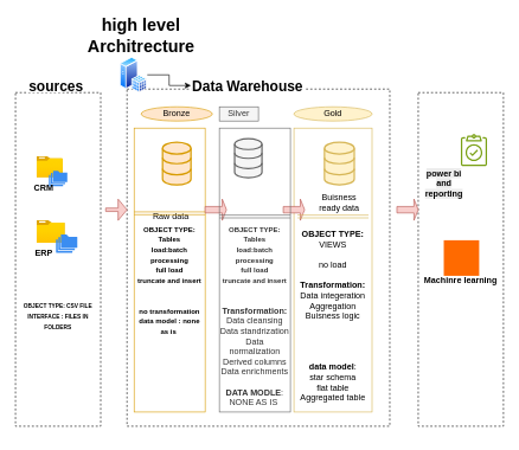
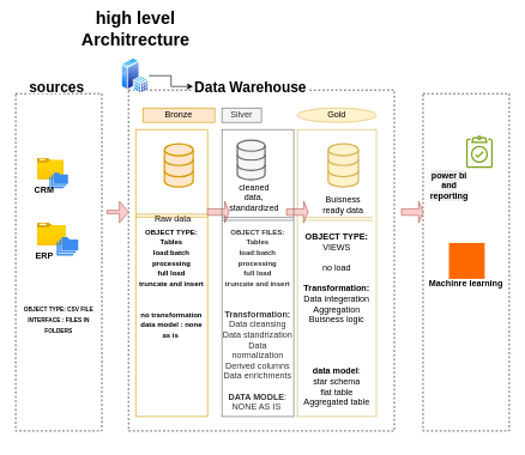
  <mxCell id="0" />
  <mxCell id="1" parent="0" />
- <mxCell id="2" value="&lt;font style=&quot;font-size: 24px;&quot;&gt;&lt;b&gt;high level Architrecture&lt;/b&gt;&lt;/font&gt;" style="text;html=1;align=center;verticalAlign=middle;whiteSpace=wrap;rounded=0;" vertex="1" parent="1"><mxGeometry x="68" y="20" width="260" height="60" as="geometry" /></mxCell>
+ <mxCell id="2" value="&lt;font style=&quot;font-size: 24px;&quot;&gt;&lt;b&gt;high level Architrecture&lt;/b&gt;&lt;/font&gt;" style="text;html=1;align=center;verticalAlign=middle;whiteSpace=wrap;rounded=0;" vertex="1" parent="1"><mxGeometry x="58" y="10" width="260" height="60" as="geometry" /></mxCell>
  <mxCell id="3" value="&lt;div&gt;&lt;br&gt;&lt;/div&gt;&lt;div&gt;&lt;br&gt;&lt;/div&gt;&lt;div&gt;&lt;br&gt;&lt;/div&gt;&lt;div&gt;&lt;br&gt;&lt;/div&gt;&lt;div&gt;&lt;br&gt;&lt;/div&gt;&lt;div&gt;&lt;br&gt;&lt;/div&gt;&lt;div&gt;&lt;br&gt;&lt;/div&gt;&lt;div&gt;&lt;br&gt;&lt;/div&gt;&lt;div&gt;&lt;br&gt;&lt;/div&gt;&lt;div&gt;&lt;br&gt;&lt;/div&gt;&lt;div&gt;&lt;br&gt;&lt;/div&gt;&lt;div&gt;&lt;font style=&quot;font-size: 8px;&quot;&gt;&lt;b&gt;OBJECT TYPE: CSV FILE&lt;/b&gt;&lt;/font&gt;&lt;/div&gt;&lt;div&gt;&lt;font style=&quot;font-size: 8px;&quot;&gt;&lt;b&gt;INTERFACE : FILES IN FOLDERS&lt;/b&gt;&lt;/font&gt;&lt;/div&gt;" style="rounded=0;whiteSpace=wrap;html=1;fillColor=none;strokeColor=default;dashed=1;" vertex="1" parent="1"><mxGeometry x="20.94" y="130" width="120" height="470" as="geometry" /></mxCell>
  <mxCell id="4" value="&lt;h4&gt;sources&lt;/h4&gt;" style="rounded=0;whiteSpace=wrap;html=1;align=left;strokeColor=none;dashed=1;fontSize=20;" vertex="1" parent="1"><mxGeometry x="38" y="110" width="50" height="20" as="geometry" /></mxCell>
  <mxCell id="5" value="" style="rounded=0;whiteSpace=wrap;html=1;fillColor=none;strokeColor=default;dashed=1;" vertex="1" parent="1"><mxGeometry x="178" y="125" width="370" height="475" as="geometry" /></mxCell>
  <mxCell id="6" value="&lt;h4&gt;Data Warehouse&lt;/h4&gt;" style="rounded=0;whiteSpace=wrap;html=1;align=left;strokeColor=none;dashed=1;fontSize=20;" vertex="1" parent="1"><mxGeometry x="268" y="110" width="160" height="20" as="geometry" /></mxCell>
  <mxCell id="7" value="&lt;div&gt;&lt;b&gt;&lt;br&gt;&lt;/b&gt;&lt;/div&gt;&lt;div&gt;&lt;b&gt;&lt;br&gt;&lt;/b&gt;&lt;/div&gt;&lt;div&gt;&lt;b&gt;&lt;br&gt;&lt;/b&gt;&lt;/div&gt;&lt;div&gt;&lt;b&gt;&lt;br&gt;&lt;/b&gt;&lt;/div&gt;&lt;div&gt;&lt;b&gt;Machinre learning&lt;/b&gt;&lt;/div&gt;" style="rounded=0;whiteSpace=wrap;html=1;fillColor=none;strokeColor=default;dashed=1;" vertex="1" parent="1"><mxGeometry x="588" y="130" width="120" height="470" as="geometry" /></mxCell>
- <mxCell id="8" value="Bronze" style="ellipse;whiteSpace=wrap;html=1;fillColor=#ffe6cc;strokeColor=#d79b00;" vertex="1" parent="1"><mxGeometry x="198" y="150" width="100" height="20" as="geometry" /></mxCell>
+ <mxCell id="8" value="Bronze" style="rounded=0;whiteSpace=wrap;html=1;fillColor=#ffe6cc;strokeColor=#d79b00;" vertex="1" parent="1"><mxGeometry x="198" y="150" width="100" height="20" as="geometry" /></mxCell>
  <mxCell id="9" value="Silver" style="rounded=0;whiteSpace=wrap;html=1;fillColor=#f5f5f5;strokeColor=#666666;fontColor=#333333;" vertex="1" parent="1"><mxGeometry x="308" y="150" width="55" height="20" as="geometry" /></mxCell>
  <mxCell id="10" value="Gold" style="ellipse;whiteSpace=wrap;html=1;fillColor=#fff2cc;strokeColor=#d6b656;" vertex="1" parent="1"><mxGeometry x="413" y="150" width="110" height="20" as="geometry" /></mxCell>
  <mxCell id="11" value="&lt;div&gt;&lt;font style=&quot;font-size: 10px;&quot;&gt;&lt;b style=&quot;&quot;&gt;&lt;br&gt;&lt;/b&gt;&lt;/font&gt;&lt;/div&gt;&lt;div&gt;&lt;font style=&quot;font-size: 10px;&quot;&gt;&lt;b style=&quot;&quot;&gt;&lt;br&gt;&lt;/b&gt;&lt;/font&gt;&lt;/div&gt;&lt;div&gt;&lt;font style=&quot;font-size: 10px;&quot;&gt;&lt;b style=&quot;&quot;&gt;OBJECT TYPE: Tables&lt;/b&gt;&lt;/font&gt;&lt;/div&gt;&lt;div&gt;&lt;font style=&quot;font-size: 10px;&quot;&gt;&lt;b&gt;load:batch processing&lt;/b&gt;&lt;/font&gt;&lt;/div&gt;&lt;div&gt;&lt;font style=&quot;font-size: 10px;&quot;&gt;&lt;b&gt;full load&lt;/b&gt;&lt;/font&gt;&lt;/div&gt;&lt;div&gt;&lt;font style=&quot;font-size: 10px;&quot;&gt;&lt;b&gt;truncate and insert&lt;/b&gt;&lt;/font&gt;&lt;/div&gt;&lt;div&gt;&lt;br&gt;&lt;/div&gt;&lt;div&gt;&lt;br&gt;&lt;/div&gt;&lt;div&gt;&lt;b style=&quot;&quot;&gt;&lt;font style=&quot;font-size: 10px;&quot;&gt;no transformation&lt;/font&gt;&lt;/b&gt;&lt;/div&gt;&lt;div&gt;&lt;b style=&quot;&quot;&gt;&lt;font style=&quot;font-size: 10px;&quot;&gt;data model : none as is&amp;nbsp;&lt;/font&gt;&lt;/b&gt;&lt;/div&gt;" style="rounded=0;whiteSpace=wrap;html=1;fillColor=none;strokeColor=#d79b00;" vertex="1" parent="1"><mxGeometry x="188" y="180" width="100" height="400" as="geometry" /></mxCell>
  <mxCell id="12" value="&lt;div&gt;&lt;b&gt;&lt;br&gt;&lt;/b&gt;&lt;/div&gt;&lt;b&gt;&lt;div&gt;&lt;b&gt;&lt;br&gt;&lt;/b&gt;&lt;/div&gt;&lt;div&gt;&lt;b&gt;&lt;br&gt;&lt;/b&gt;&lt;/div&gt;&lt;div&gt;&lt;b&gt;&lt;br&gt;&lt;/b&gt;&lt;/div&gt;&lt;div&gt;&lt;b&gt;&lt;br&gt;&lt;/b&gt;&lt;/div&gt;&lt;div&gt;&lt;b&gt;&lt;br&gt;&lt;/b&gt;&lt;/div&gt;&lt;div&gt;&lt;b&gt;&lt;br&gt;&lt;/b&gt;&lt;/div&gt;&lt;div&gt;&lt;b&gt;&lt;br&gt;&lt;/b&gt;&lt;/div&gt;&lt;div&gt;&lt;b&gt;&lt;br&gt;&lt;/b&gt;&lt;/div&gt;OBJECT TYPE:&lt;/b&gt; VIEWS&lt;div&gt;&lt;br&gt;&lt;/div&gt;&lt;div&gt;no load&lt;/div&gt;&lt;div&gt;&lt;br&gt;&lt;/div&gt;&lt;div&gt;&lt;b&gt;Transformation:&lt;/b&gt;&lt;/div&gt;&lt;div&gt;Data integeration&lt;/div&gt;&lt;div&gt;Aggregation&lt;/div&gt;&lt;div&gt;Buisness logic&lt;/div&gt;&lt;div&gt;&lt;br&gt;&lt;/div&gt;&lt;div&gt;&lt;br&gt;&lt;/div&gt;&lt;div&gt;&lt;br&gt;&lt;/div&gt;&lt;div&gt;&lt;br&gt;&lt;/div&gt;&lt;div&gt;&lt;b&gt;data model&lt;/b&gt;:&lt;/div&gt;&lt;div&gt;star schema&lt;/div&gt;&lt;div&gt;flat table&lt;/div&gt;&lt;div&gt;Aggregated table&lt;/div&gt;" style="rounded=0;whiteSpace=wrap;html=1;fillColor=none;strokeColor=#d6b656;" vertex="1" parent="1"><mxGeometry x="413" y="180" width="110" height="400" as="geometry" /></mxCell>
  <mxCell id="13" value="" style="image;aspect=fixed;html=1;points=[];align=center;fontSize=12;image=img/lib/azure2/general/Folder_Blank.svg;" vertex="1" parent="1"><mxGeometry x="51" y="220" width="37" height="30.03" as="geometry" /></mxCell>
  <mxCell id="14" value="" style="sketch=0;html=1;aspect=fixed;strokeColor=none;shadow=0;fillColor=#3B8DF1;verticalAlign=top;labelPosition=center;verticalLabelPosition=bottom;shape=mxgraph.gcp2.folders" vertex="1" parent="1"><mxGeometry x="68" y="240" width="25.88" height="22" as="geometry" /></mxCell>
  <mxCell id="15" value="" style="image;aspect=fixed;html=1;points=[];align=center;fontSize=12;image=img/lib/azure2/general/Folder_Blank.svg;" vertex="1" parent="1"><mxGeometry x="51" y="310" width="40" height="32.46" as="geometry" /></mxCell>
  <mxCell id="16" value="" style="sketch=0;html=1;aspect=fixed;strokeColor=none;shadow=0;fillColor=#3B8DF1;verticalAlign=top;labelPosition=center;verticalLabelPosition=bottom;shape=mxgraph.gcp2.folders" vertex="1" parent="1"><mxGeometry x="78" y="330" width="30" height="25.5" as="geometry" /></mxCell>
  <mxCell id="17" value="&lt;b&gt;ERP&lt;/b&gt;" style="text;strokeColor=none;align=center;fillColor=none;html=1;verticalAlign=middle;whiteSpace=wrap;rounded=0;" vertex="1" parent="1"><mxGeometry x="31" y="342.46" width="60" height="30" as="geometry" /></mxCell>
  <mxCell id="18" value="&lt;b&gt;CRM&lt;/b&gt;" style="text;strokeColor=none;align=center;fillColor=none;html=1;verticalAlign=middle;whiteSpace=wrap;rounded=0;" vertex="1" parent="1"><mxGeometry x="31" y="250.03" width="60" height="30" as="geometry" /></mxCell>
  <mxCell id="19" value="" style="html=1;verticalLabelPosition=bottom;align=center;labelBackgroundColor=#ffffff;verticalAlign=top;strokeWidth=2;strokeColor=#d79b00;shadow=0;dashed=0;shape=mxgraph.ios7.icons.data;fillColor=#ffe6cc;" vertex="1" parent="1"><mxGeometry x="228" y="200" width="40" height="60" as="geometry" /></mxCell>
  <mxCell id="20" value="" style="html=1;verticalLabelPosition=bottom;align=center;labelBackgroundColor=#ffffff;verticalAlign=top;strokeWidth=2;strokeColor=#666666;shadow=0;dashed=0;shape=mxgraph.ios7.icons.data;fillColor=#f5f5f5;fontColor=#333333;" vertex="1" parent="1"><mxGeometry x="329.5" y="195" width="38.5" height="55" as="geometry" /></mxCell>
  <mxCell id="21" value="" style="html=1;verticalLabelPosition=bottom;align=center;labelBackgroundColor=#ffffff;verticalAlign=top;strokeWidth=2;strokeColor=#d6b656;shadow=0;dashed=0;shape=mxgraph.ios7.icons.data;fillColor=#fff2cc;" vertex="1" parent="1"><mxGeometry x="456" y="200" width="42" height="60" as="geometry" /></mxCell>
  <mxCell id="22" value="" style="shape=singleArrow;whiteSpace=wrap;html=1;fillColor=#f8cecc;strokeColor=#b85450;arrowWidth=0.16;arrowSize=0.418;" vertex="1" parent="1"><mxGeometry x="148" y="280.03" width="30" height="30" as="geometry" /></mxCell>
  <mxCell id="23" value="" style="shape=singleArrow;whiteSpace=wrap;html=1;fillColor=#f8cecc;strokeColor=#b85450;" vertex="1" parent="1"><mxGeometry x="558" y="280" width="30" height="30" as="geometry" /></mxCell>
  <mxCell id="24" value="" style="shape=singleArrow;whiteSpace=wrap;html=1;fillColor=#f8cecc;strokeColor=#b85450;" vertex="1" parent="1"><mxGeometry x="288" y="280" width="30" height="30" as="geometry" /></mxCell>
  <mxCell id="25" value="" style="shape=singleArrow;whiteSpace=wrap;html=1;fillColor=#f8cecc;strokeColor=#b85450;" vertex="1" parent="1"><mxGeometry x="398" y="280" width="30" height="30" as="geometry" /></mxCell>
  <mxCell id="26" value="Raw data" style="text;strokeColor=none;align=center;fillColor=none;html=1;verticalAlign=middle;whiteSpace=wrap;rounded=0;" vertex="1" parent="1"><mxGeometry x="210" y="290" width="60" height="30" as="geometry" /></mxCell>
+ <mxCell id="27" value="cleaned data, standardized" style="text;strokeColor=none;align=center;fillColor=none;html=1;verticalAlign=middle;whiteSpace=wrap;rounded=0;" vertex="1" parent="1"><mxGeometry x="323" y="260" width="60" height="30" as="geometry" /></mxCell>
  <mxCell id="28" value="Buisness ready data" style="text;strokeColor=none;align=center;fillColor=none;html=1;verticalAlign=middle;whiteSpace=wrap;rounded=0;" vertex="1" parent="1"><mxGeometry x="447" y="270" width="60" height="30" as="geometry" /></mxCell>
  <mxCell id="29" value="" style="shape=link;html=1;rounded=0;fillColor=#ffe6cc;strokeColor=#d79b00;" edge="1" parent="1"><mxGeometry width="100" relative="1" as="geometry"><mxPoint x="188" y="300" as="sourcePoint" /><mxPoint x="288" y="300" as="targetPoint" /></mxGeometry></mxCell>
  <mxCell id="30" value="" style="shape=link;html=1;rounded=0;fillColor=#f5f5f5;strokeColor=#666666;width=-2;" edge="1" parent="1" source="32"><mxGeometry width="100" relative="1" as="geometry"><mxPoint x="308" y="310.03" as="sourcePoint" /><mxPoint x="408" y="310.03" as="targetPoint" /></mxGeometry></mxCell>
  <mxCell id="31" value="" style="shape=link;html=1;rounded=0;fillColor=#f5f5f5;strokeColor=#666666;width=-2;" edge="1" parent="1" target="32"><mxGeometry width="100" relative="1" as="geometry"><mxPoint x="308" y="310.03" as="sourcePoint" /><mxPoint x="408" y="310.03" as="targetPoint" /></mxGeometry></mxCell>
- <mxCell id="32" value="&lt;br&gt;&lt;div style=&quot;forced-color-adjust: none;&quot;&gt;&lt;font style=&quot;forced-color-adjust: none; font-size: 10px;&quot;&gt;&lt;b style=&quot;forced-color-adjust: none;&quot;&gt;&lt;br&gt;&lt;/b&gt;&lt;/font&gt;&lt;/div&gt;&lt;div style=&quot;forced-color-adjust: none;&quot;&gt;&lt;font style=&quot;forced-color-adjust: none; font-size: 10px;&quot;&gt;&lt;b style=&quot;forced-color-adjust: none;&quot;&gt;&lt;br&gt;&lt;/b&gt;&lt;/font&gt;&lt;/div&gt;&lt;div style=&quot;forced-color-adjust: none;&quot;&gt;&lt;font style=&quot;forced-color-adjust: none; font-size: 10px;&quot;&gt;&lt;b style=&quot;forced-color-adjust: none;&quot;&gt;&lt;br&gt;&lt;/b&gt;&lt;/font&gt;&lt;/div&gt;&lt;div style=&quot;forced-color-adjust: none;&quot;&gt;&lt;font style=&quot;forced-color-adjust: none; font-size: 10px;&quot;&gt;&lt;b style=&quot;forced-color-adjust: none;&quot;&gt;&lt;br&gt;&lt;/b&gt;&lt;/font&gt;&lt;/div&gt;&lt;div style=&quot;forced-color-adjust: none;&quot;&gt;&lt;font style=&quot;forced-color-adjust: none; font-size: 10px;&quot;&gt;&lt;b style=&quot;forced-color-adjust: none;&quot;&gt;&lt;br&gt;&lt;/b&gt;&lt;/font&gt;&lt;/div&gt;&lt;div style=&quot;forced-color-adjust: none;&quot;&gt;&lt;font style=&quot;forced-color-adjust: none; font-size: 10px;&quot;&gt;&lt;b style=&quot;forced-color-adjust: none;&quot;&gt;&lt;br&gt;&lt;/b&gt;&lt;/font&gt;&lt;/div&gt;&lt;div style=&quot;forced-color-adjust: none;&quot;&gt;&lt;font style=&quot;forced-color-adjust: none; font-size: 10px;&quot;&gt;&lt;b style=&quot;forced-color-adjust: none;&quot;&gt;&lt;br&gt;&lt;/b&gt;&lt;/font&gt;&lt;/div&gt;&lt;div style=&quot;forced-color-adjust: none;&quot;&gt;&lt;font style=&quot;forced-color-adjust: none; font-size: 10px;&quot;&gt;&lt;b style=&quot;forced-color-adjust: none;&quot;&gt;&lt;br&gt;&lt;/b&gt;&lt;/font&gt;&lt;/div&gt;&lt;div style=&quot;forced-color-adjust: none;&quot;&gt;&lt;font style=&quot;forced-color-adjust: none; font-size: 10px;&quot;&gt;&lt;b style=&quot;forced-color-adjust: none;&quot;&gt;&lt;br&gt;&lt;/b&gt;&lt;/font&gt;&lt;/div&gt;&lt;div style=&quot;forced-color-adjust: none;&quot;&gt;&lt;font style=&quot;forced-color-adjust: none; font-size: 10px;&quot;&gt;&lt;b style=&quot;forced-color-adjust: none;&quot;&gt;&lt;br&gt;&lt;/b&gt;&lt;/font&gt;&lt;/div&gt;&lt;div style=&quot;forced-color-adjust: none;&quot;&gt;&lt;font style=&quot;forced-color-adjust: none; font-size: 10px;&quot;&gt;&lt;b style=&quot;forced-color-adjust: none;&quot;&gt;&lt;br&gt;&lt;/b&gt;&lt;/font&gt;&lt;/div&gt;&lt;div style=&quot;forced-color-adjust: none;&quot;&gt;&lt;font style=&quot;forced-color-adjust: none; font-size: 10px;&quot;&gt;&lt;b style=&quot;forced-color-adjust: none;&quot;&gt;&lt;br&gt;&lt;/b&gt;&lt;/font&gt;&lt;/div&gt;&lt;div style=&quot;forced-color-adjust: none;&quot;&gt;&lt;font style=&quot;forced-color-adjust: none; font-size: 10px;&quot;&gt;&lt;span style=&quot;forced-color-adjust: none;&quot;&gt;&lt;b&gt;OBJECT TYPE:&lt;/b&gt;&lt;/span&gt;&lt;b style=&quot;forced-color-adjust: none;&quot;&gt; Tables&lt;/b&gt;&lt;/font&gt;&lt;/div&gt;&lt;div style=&quot;forced-color-adjust: none;&quot;&gt;&lt;font style=&quot;forced-color-adjust: none; font-size: 10px;&quot;&gt;&lt;b style=&quot;forced-color-adjust: none;&quot;&gt;load:batch processing&lt;/b&gt;&lt;/font&gt;&lt;/div&gt;&lt;div style=&quot;forced-color-adjust: none;&quot;&gt;&lt;font style=&quot;forced-color-adjust: none; font-size: 10px;&quot;&gt;&lt;b style=&quot;forced-color-adjust: none;&quot;&gt;full load&lt;/b&gt;&lt;/font&gt;&lt;/div&gt;&lt;div style=&quot;forced-color-adjust: none;&quot;&gt;&lt;font style=&quot;forced-color-adjust: none; font-size: 10px;&quot;&gt;&lt;b style=&quot;forced-color-adjust: none;&quot;&gt;truncate and insert&lt;/b&gt;&lt;/font&gt;&lt;/div&gt;&lt;div style=&quot;forced-color-adjust: none;&quot;&gt;&lt;font style=&quot;forced-color-adjust: none; font-size: 10px;&quot;&gt;&lt;b style=&quot;forced-color-adjust: none;&quot;&gt;&lt;br&gt;&lt;/b&gt;&lt;/font&gt;&lt;/div&gt;&lt;div style=&quot;forced-color-adjust: none;&quot;&gt;&lt;font style=&quot;forced-color-adjust: none; font-size: 10px;&quot;&gt;&lt;b style=&quot;forced-color-adjust: none;&quot;&gt;&lt;br&gt;&lt;/b&gt;&lt;/font&gt;&lt;/div&gt;&lt;div style=&quot;forced-color-adjust: none;&quot;&gt;&lt;b&gt;Transformation:&lt;/b&gt;&lt;/div&gt;&lt;div style=&quot;forced-color-adjust: none;&quot;&gt;Data cleansing&lt;/div&gt;&lt;div style=&quot;forced-color-adjust: none;&quot;&gt;Data standrization&lt;/div&gt;&lt;div style=&quot;forced-color-adjust: none;&quot;&gt;Data normalization&lt;/div&gt;&lt;div style=&quot;forced-color-adjust: none;&quot;&gt;Derived columns&lt;/div&gt;&lt;div style=&quot;forced-color-adjust: none;&quot;&gt;Data enrichments&lt;/div&gt;&lt;div style=&quot;forced-color-adjust: none;&quot;&gt;&lt;br&gt;&lt;/div&gt;&lt;div style=&quot;forced-color-adjust: none;&quot;&gt;&lt;b&gt;DATA MODLE&lt;/b&gt;:&lt;/div&gt;&lt;div style=&quot;forced-color-adjust: none;&quot;&gt;NONE AS IS&amp;nbsp;&lt;/div&gt;&lt;div style=&quot;forced-color-adjust: none;&quot;&gt;&lt;br&gt;&lt;/div&gt;&lt;div style=&quot;forced-color-adjust: none;&quot;&gt;&lt;span style=&quot;background-color: transparent; color: light-dark(rgb(51, 51, 51), rgb(193, 193, 193)); white-space: pre;&quot;&gt;&#09;&lt;/span&gt;&lt;/div&gt;&lt;div style=&quot;forced-color-adjust: none;&quot;&gt;&lt;br&gt;&lt;br&gt;&lt;/div&gt;" style="rounded=0;whiteSpace=wrap;html=1;fillColor=none;strokeColor=#666666;fontColor=#333333;" vertex="1" parent="1"><mxGeometry x="308" y="180" width="100" height="400" as="geometry" /></mxCell>
+ <mxCell id="32" value="&lt;br&gt;&lt;div style=&quot;forced-color-adjust: none;&quot;&gt;&lt;font style=&quot;forced-color-adjust: none; font-size: 10px;&quot;&gt;&lt;b style=&quot;forced-color-adjust: none;&quot;&gt;&lt;br&gt;&lt;/b&gt;&lt;/font&gt;&lt;/div&gt;&lt;div style=&quot;forced-color-adjust: none;&quot;&gt;&lt;font style=&quot;forced-color-adjust: none; font-size: 10px;&quot;&gt;&lt;b style=&quot;forced-color-adjust: none;&quot;&gt;&lt;br&gt;&lt;/b&gt;&lt;/font&gt;&lt;/div&gt;&lt;div style=&quot;forced-color-adjust: none;&quot;&gt;&lt;font style=&quot;forced-color-adjust: none; font-size: 10px;&quot;&gt;&lt;b style=&quot;forced-color-adjust: none;&quot;&gt;&lt;br&gt;&lt;/b&gt;&lt;/font&gt;&lt;/div&gt;&lt;div style=&quot;forced-color-adjust: none;&quot;&gt;&lt;font style=&quot;forced-color-adjust: none; font-size: 10px;&quot;&gt;&lt;b style=&quot;forced-color-adjust: none;&quot;&gt;&lt;br&gt;&lt;/b&gt;&lt;/font&gt;&lt;/div&gt;&lt;div style=&quot;forced-color-adjust: none;&quot;&gt;&lt;font style=&quot;forced-color-adjust: none; font-size: 10px;&quot;&gt;&lt;b style=&quot;forced-color-adjust: none;&quot;&gt;&lt;br&gt;&lt;/b&gt;&lt;/font&gt;&lt;/div&gt;&lt;div style=&quot;forced-color-adjust: none;&quot;&gt;&lt;font style=&quot;forced-color-adjust: none; font-size: 10px;&quot;&gt;&lt;b style=&quot;forced-color-adjust: none;&quot;&gt;&lt;br&gt;&lt;/b&gt;&lt;/font&gt;&lt;/div&gt;&lt;div style=&quot;forced-color-adjust: none;&quot;&gt;&lt;font style=&quot;forced-color-adjust: none; font-size: 10px;&quot;&gt;&lt;b style=&quot;forced-color-adjust: none;&quot;&gt;&lt;br&gt;&lt;/b&gt;&lt;/font&gt;&lt;/div&gt;&lt;div style=&quot;forced-color-adjust: none;&quot;&gt;&lt;font style=&quot;forced-color-adjust: none; font-size: 10px;&quot;&gt;&lt;b style=&quot;forced-color-adjust: none;&quot;&gt;&lt;br&gt;&lt;/b&gt;&lt;/font&gt;&lt;/div&gt;&lt;div style=&quot;forced-color-adjust: none;&quot;&gt;&lt;font style=&quot;forced-color-adjust: none; font-size: 10px;&quot;&gt;&lt;b style=&quot;forced-color-adjust: none;&quot;&gt;&lt;br&gt;&lt;/b&gt;&lt;/font&gt;&lt;/div&gt;&lt;div style=&quot;forced-color-adjust: none;&quot;&gt;&lt;font style=&quot;forced-color-adjust: none; font-size: 10px;&quot;&gt;&lt;b style=&quot;forced-color-adjust: none;&quot;&gt;&lt;br&gt;&lt;/b&gt;&lt;/font&gt;&lt;/div&gt;&lt;div style=&quot;forced-color-adjust: none;&quot;&gt;&lt;font style=&quot;forced-color-adjust: none; font-size: 10px;&quot;&gt;&lt;b style=&quot;forced-color-adjust: none;&quot;&gt;&lt;br&gt;&lt;/b&gt;&lt;/font&gt;&lt;/div&gt;&lt;div style=&quot;forced-color-adjust: none;&quot;&gt;&lt;font style=&quot;forced-color-adjust: none; font-size: 10px;&quot;&gt;&lt;b style=&quot;forced-color-adjust: none;&quot;&gt;&lt;br&gt;&lt;/b&gt;&lt;/font&gt;&lt;/div&gt;&lt;div style=&quot;forced-color-adjust: none;&quot;&gt;&lt;font style=&quot;forced-color-adjust: none; font-size: 10px;&quot;&gt;&lt;span style=&quot;forced-color-adjust: none;&quot;&gt;&lt;b&gt;OBJECT FILES:&lt;/b&gt;&lt;/span&gt;&lt;b style=&quot;forced-color-adjust: none;&quot;&gt; Tables&lt;/b&gt;&lt;/font&gt;&lt;/div&gt;&lt;div style=&quot;forced-color-adjust: none;&quot;&gt;&lt;font style=&quot;forced-color-adjust: none; font-size: 10px;&quot;&gt;&lt;b style=&quot;forced-color-adjust: none;&quot;&gt;load:batch processing&lt;/b&gt;&lt;/font&gt;&lt;/div&gt;&lt;div style=&quot;forced-color-adjust: none;&quot;&gt;&lt;font style=&quot;forced-color-adjust: none; font-size: 10px;&quot;&gt;&lt;b style=&quot;forced-color-adjust: none;&quot;&gt;full load&lt;/b&gt;&lt;/font&gt;&lt;/div&gt;&lt;div style=&quot;forced-color-adjust: none;&quot;&gt;&lt;font style=&quot;forced-color-adjust: none; font-size: 10px;&quot;&gt;&lt;b style=&quot;forced-color-adjust: none;&quot;&gt;truncate and insert&lt;/b&gt;&lt;/font&gt;&lt;/div&gt;&lt;div style=&quot;forced-color-adjust: none;&quot;&gt;&lt;font style=&quot;forced-color-adjust: none; font-size: 10px;&quot;&gt;&lt;b style=&quot;forced-color-adjust: none;&quot;&gt;&lt;br&gt;&lt;/b&gt;&lt;/font&gt;&lt;/div&gt;&lt;div style=&quot;forced-color-adjust: none;&quot;&gt;&lt;font style=&quot;forced-color-adjust: none; font-size: 10px;&quot;&gt;&lt;b style=&quot;forced-color-adjust: none;&quot;&gt;&lt;br&gt;&lt;/b&gt;&lt;/font&gt;&lt;/div&gt;&lt;div style=&quot;forced-color-adjust: none;&quot;&gt;&lt;b&gt;Transformation:&lt;/b&gt;&lt;/div&gt;&lt;div style=&quot;forced-color-adjust: none;&quot;&gt;Data cleansing&lt;/div&gt;&lt;div style=&quot;forced-color-adjust: none;&quot;&gt;Data standrization&lt;/div&gt;&lt;div style=&quot;forced-color-adjust: none;&quot;&gt;Data normalization&lt;/div&gt;&lt;div style=&quot;forced-color-adjust: none;&quot;&gt;Derived columns&lt;/div&gt;&lt;div style=&quot;forced-color-adjust: none;&quot;&gt;Data enrichments&lt;/div&gt;&lt;div style=&quot;forced-color-adjust: none;&quot;&gt;&lt;br&gt;&lt;/div&gt;&lt;div style=&quot;forced-color-adjust: none;&quot;&gt;&lt;b&gt;DATA MODLE&lt;/b&gt;:&lt;/div&gt;&lt;div style=&quot;forced-color-adjust: none;&quot;&gt;NONE AS IS&amp;nbsp;&lt;/div&gt;&lt;div style=&quot;forced-color-adjust: none;&quot;&gt;&lt;br&gt;&lt;/div&gt;&lt;div style=&quot;forced-color-adjust: none;&quot;&gt;&lt;span style=&quot;background-color: transparent; color: light-dark(rgb(51, 51, 51), rgb(193, 193, 193)); white-space: pre;&quot;&gt;&#09;&lt;/span&gt;&lt;/div&gt;&lt;div style=&quot;forced-color-adjust: none;&quot;&gt;&lt;br&gt;&lt;br&gt;&lt;/div&gt;" style="rounded=0;whiteSpace=wrap;html=1;fillColor=none;strokeColor=#666666;fontColor=#333333;" vertex="1" parent="1"><mxGeometry x="308" y="180" width="100" height="400" as="geometry" /></mxCell>
  <mxCell id="33" value="" style="shape=link;html=1;rounded=0;fillColor=#f5f5f5;strokeColor=#666666;" edge="1" parent="1"><mxGeometry width="100" relative="1" as="geometry"><mxPoint x="308" y="304.5" as="sourcePoint" /><mxPoint x="408" y="304.5" as="targetPoint" /></mxGeometry></mxCell>
  <mxCell id="34" value="" style="shape=link;html=1;rounded=0;fillColor=#fff2cc;strokeColor=#d6b656;" edge="1" parent="1"><mxGeometry width="100" relative="1" as="geometry"><mxPoint x="418" y="304.5" as="sourcePoint" /><mxPoint x="518" y="304.5" as="targetPoint" /></mxGeometry></mxCell>
  <mxCell id="35" value="&lt;b style=&quot;text-wrap-mode: wrap; background-color: rgb(236, 236, 236);&quot;&gt;power bi and reporting&lt;/b&gt;" style="image;aspect=fixed;html=1;points=[];align=center;fontSize=12;image=img/lib/azure2/power_platform/PowerBI.svg;" vertex="1" parent="1"><mxGeometry x="608" y="188.5" width="31.13" height="41.5" as="geometry" /></mxCell>
  <mxCell id="36" value="" style="sketch=0;outlineConnect=0;fontColor=#232F3E;gradientColor=none;fillColor=#7AA116;strokeColor=none;dashed=0;verticalLabelPosition=bottom;verticalAlign=top;align=center;html=1;fontSize=12;fontStyle=0;aspect=fixed;pointerEvents=1;shape=mxgraph.aws4.backup_compliance_reporting;" vertex="1" parent="1"><mxGeometry x="648" y="188.5" width="36.92" height="45" as="geometry" /></mxCell>
  <mxCell id="37" value="" style="points=[];aspect=fixed;html=1;align=center;shadow=0;dashed=0;fillColor=#FF6A00;strokeColor=none;shape=mxgraph.alibaba_cloud.machine_learning;" vertex="1" parent="1"><mxGeometry x="624" y="338" width="49.8" height="50.1" as="geometry" /></mxCell>
  <mxCell id="38" value="" style="edgeStyle=orthogonalEdgeStyle;rounded=0;orthogonalLoop=1;jettySize=auto;html=1;" edge="1" parent="1" source="39" target="6"><mxGeometry relative="1" as="geometry" /></mxCell>
  <mxCell id="39" value="" style="image;aspect=fixed;perimeter=ellipsePerimeter;html=1;align=center;shadow=0;dashed=0;spacingTop=3;image=img/lib/active_directory/sql_server.svg;" vertex="1" parent="1"><mxGeometry x="168" y="80" width="38.5" height="50" as="geometry" /></mxCell>
